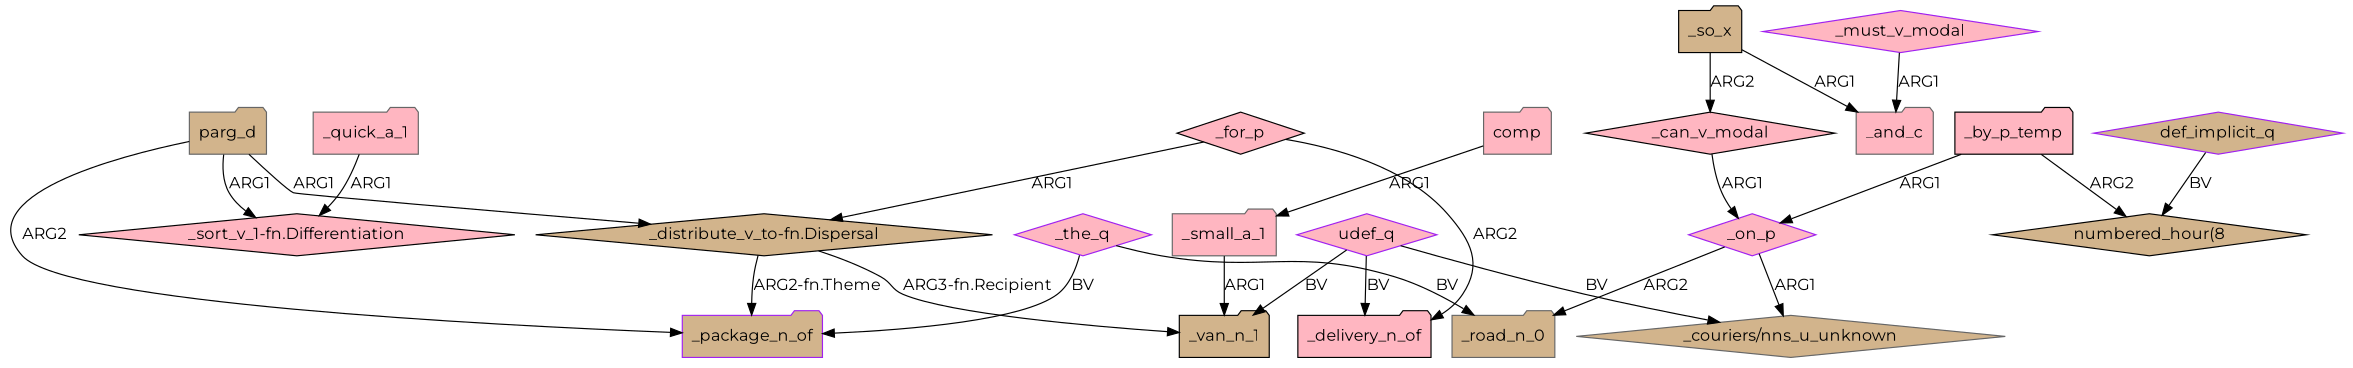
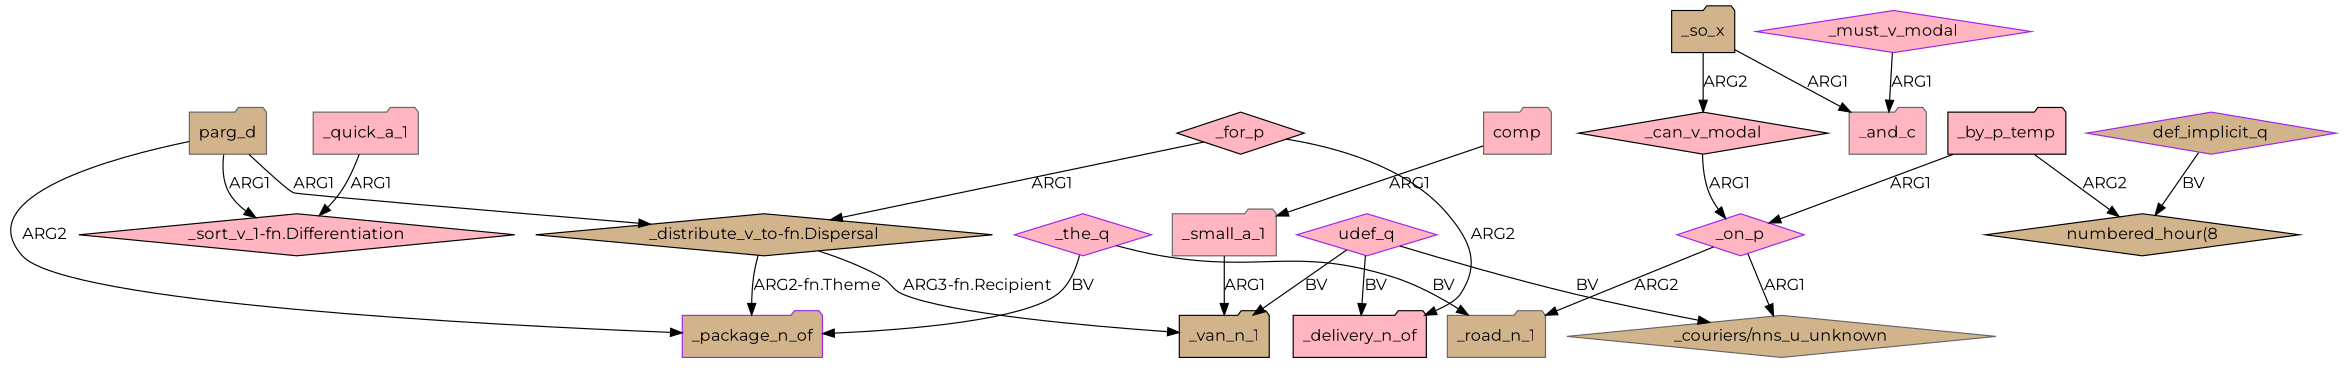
  digraph {
    fontname=Montserrat
    node [color=black fillcolor=lightpink fontname=Montserrat shape=folder style=filled]
    edge [fontname=Montserrat]
    parg_d [color=gray40 fillcolor=tan]
    "_sort_v_1-fn.Differentiation" [shape=diamond]
    "_distribute_v_to-fn.Dispersal" [fillcolor=tan shape=diamond]
    _package_n_of [color=purple fillcolor=tan]
    _van_n_1 [fillcolor=tan]
    _the_q [color=purple shape=diamond]
-   _road_n_1 [color=gray40 fillcolor=tan label=_road_n_0]
+   _road_n_1 [color=gray40 fillcolor=tan]
    _so_x [fillcolor=tan]
    _can_v_modal [shape=diamond]
    _and_c [color=gray40]
    _must_v_modal [color=purple shape=diamond]
    _on_p [color=purple shape=diamond]
    _small_a_1 [color=gray40]
    udef_q [color=purple shape=diamond]
    _delivery_n_of
    "_couriers/nns_u_unknown" [color=gray40 fillcolor=tan shape=diamond]
    _quick_a_1 [color=gray40]
    "numbered_hour(8" [fillcolor=tan shape=diamond]
    _by_p_temp
    def_implicit_q [color=purple fillcolor=tan shape=diamond]
    comp [color=gray40]
    _for_p [shape=diamond]
    parg_d -> "_sort_v_1-fn.Differentiation" [label=ARG1]
    parg_d -> "_distribute_v_to-fn.Dispersal" [label=ARG1]
    parg_d -> _package_n_of [label=ARG2]
    "_distribute_v_to-fn.Dispersal" -> _package_n_of [label="ARG2-fn.Theme"]
    "_distribute_v_to-fn.Dispersal" -> _van_n_1 [label="ARG3-fn.Recipient"]
    _the_q -> _package_n_of [label=BV]
    _the_q -> _road_n_1 [label=BV]
    _so_x -> _can_v_modal [label=ARG2]
    _so_x -> _and_c [label=ARG1]
    _can_v_modal -> _on_p [label=ARG1]
    _must_v_modal -> _and_c [label=ARG1]
    _on_p -> _road_n_1 [label=ARG2]
    _on_p -> "_couriers/nns_u_unknown" [label=ARG1]
    _small_a_1 -> _van_n_1 [label=ARG1]
    udef_q -> _van_n_1 [label=BV]
    udef_q -> _delivery_n_of [label=BV]
    udef_q -> "_couriers/nns_u_unknown" [label=BV]
    _quick_a_1 -> "_sort_v_1-fn.Differentiation" [label=ARG1]
    _by_p_temp -> _on_p [label=ARG1]
    _by_p_temp -> "numbered_hour(8" [headport="35)" label=ARG2]
    def_implicit_q -> "numbered_hour(8" [headport="35)" label=BV]
    comp -> _small_a_1 [label=ARG1]
    _for_p -> "_distribute_v_to-fn.Dispersal" [label=ARG1]
    _for_p -> _delivery_n_of [label=ARG2]
  }
